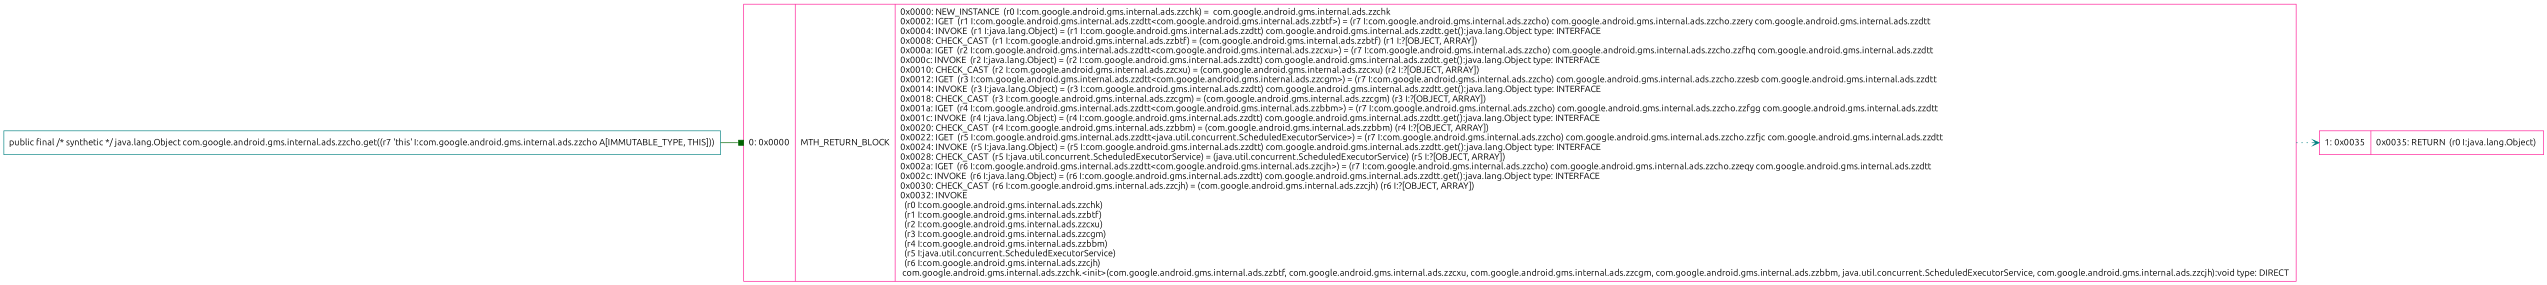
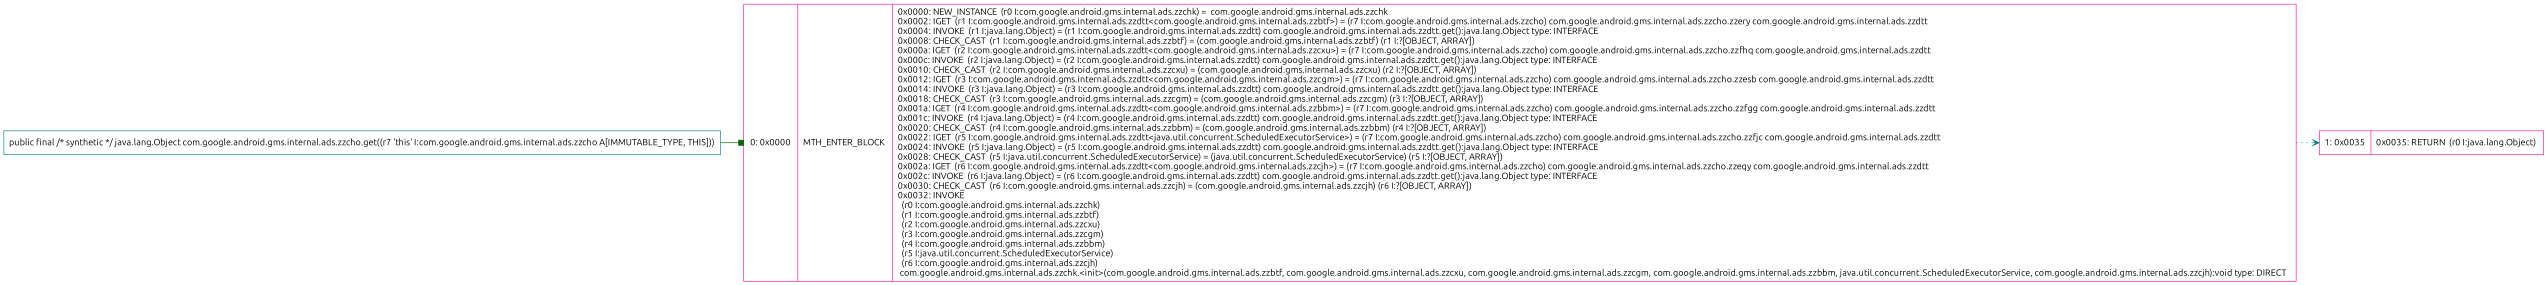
  digraph {
    rankdir=LR
    fontname=Ubuntu
    node [shape=record color=deeppink fontname=Ubuntu]
    edge [fontname=Ubuntu]
-   n1 [label="{0\:\ 0x0000|MTH_RETURN_BLOCK\l|0x0000: NEW_INSTANCE  (r0 I:com.google.android.gms.internal.ads.zzchk) =  com.google.android.gms.internal.ads.zzchk \l0x0002: IGET  (r1 I:com.google.android.gms.internal.ads.zzdtt\<com.google.android.gms.internal.ads.zzbtf\>) = (r7 I:com.google.android.gms.internal.ads.zzcho) com.google.android.gms.internal.ads.zzcho.zzery com.google.android.gms.internal.ads.zzdtt \l0x0004: INVOKE  (r1 I:java.lang.Object) = (r1 I:com.google.android.gms.internal.ads.zzdtt) com.google.android.gms.internal.ads.zzdtt.get():java.lang.Object type: INTERFACE \l0x0008: CHECK_CAST  (r1 I:com.google.android.gms.internal.ads.zzbtf) = (com.google.android.gms.internal.ads.zzbtf) (r1 I:?[OBJECT, ARRAY]) \l0x000a: IGET  (r2 I:com.google.android.gms.internal.ads.zzdtt\<com.google.android.gms.internal.ads.zzcxu\>) = (r7 I:com.google.android.gms.internal.ads.zzcho) com.google.android.gms.internal.ads.zzcho.zzfhq com.google.android.gms.internal.ads.zzdtt \l0x000c: INVOKE  (r2 I:java.lang.Object) = (r2 I:com.google.android.gms.internal.ads.zzdtt) com.google.android.gms.internal.ads.zzdtt.get():java.lang.Object type: INTERFACE \l0x0010: CHECK_CAST  (r2 I:com.google.android.gms.internal.ads.zzcxu) = (com.google.android.gms.internal.ads.zzcxu) (r2 I:?[OBJECT, ARRAY]) \l0x0012: IGET  (r3 I:com.google.android.gms.internal.ads.zzdtt\<com.google.android.gms.internal.ads.zzcgm\>) = (r7 I:com.google.android.gms.internal.ads.zzcho) com.google.android.gms.internal.ads.zzcho.zzesb com.google.android.gms.internal.ads.zzdtt \l0x0014: INVOKE  (r3 I:java.lang.Object) = (r3 I:com.google.android.gms.internal.ads.zzdtt) com.google.android.gms.internal.ads.zzdtt.get():java.lang.Object type: INTERFACE \l0x0018: CHECK_CAST  (r3 I:com.google.android.gms.internal.ads.zzcgm) = (com.google.android.gms.internal.ads.zzcgm) (r3 I:?[OBJECT, ARRAY]) \l0x001a: IGET  (r4 I:com.google.android.gms.internal.ads.zzdtt\<com.google.android.gms.internal.ads.zzbbm\>) = (r7 I:com.google.android.gms.internal.ads.zzcho) com.google.android.gms.internal.ads.zzcho.zzfgg com.google.android.gms.internal.ads.zzdtt \l0x001c: INVOKE  (r4 I:java.lang.Object) = (r4 I:com.google.android.gms.internal.ads.zzdtt) com.google.android.gms.internal.ads.zzdtt.get():java.lang.Object type: INTERFACE \l0x0020: CHECK_CAST  (r4 I:com.google.android.gms.internal.ads.zzbbm) = (com.google.android.gms.internal.ads.zzbbm) (r4 I:?[OBJECT, ARRAY]) \l0x0022: IGET  (r5 I:com.google.android.gms.internal.ads.zzdtt\<java.util.concurrent.ScheduledExecutorService\>) = (r7 I:com.google.android.gms.internal.ads.zzcho) com.google.android.gms.internal.ads.zzcho.zzfjc com.google.android.gms.internal.ads.zzdtt \l0x0024: INVOKE  (r5 I:java.lang.Object) = (r5 I:com.google.android.gms.internal.ads.zzdtt) com.google.android.gms.internal.ads.zzdtt.get():java.lang.Object type: INTERFACE \l0x0028: CHECK_CAST  (r5 I:java.util.concurrent.ScheduledExecutorService) = (java.util.concurrent.ScheduledExecutorService) (r5 I:?[OBJECT, ARRAY]) \l0x002a: IGET  (r6 I:com.google.android.gms.internal.ads.zzdtt\<com.google.android.gms.internal.ads.zzcjh\>) = (r7 I:com.google.android.gms.internal.ads.zzcho) com.google.android.gms.internal.ads.zzcho.zzeqy com.google.android.gms.internal.ads.zzdtt \l0x002c: INVOKE  (r6 I:java.lang.Object) = (r6 I:com.google.android.gms.internal.ads.zzdtt) com.google.android.gms.internal.ads.zzdtt.get():java.lang.Object type: INTERFACE \l0x0030: CHECK_CAST  (r6 I:com.google.android.gms.internal.ads.zzcjh) = (com.google.android.gms.internal.ads.zzcjh) (r6 I:?[OBJECT, ARRAY]) \l0x0032: INVOKE  \l  (r0 I:com.google.android.gms.internal.ads.zzchk)\l  (r1 I:com.google.android.gms.internal.ads.zzbtf)\l  (r2 I:com.google.android.gms.internal.ads.zzcxu)\l  (r3 I:com.google.android.gms.internal.ads.zzcgm)\l  (r4 I:com.google.android.gms.internal.ads.zzbbm)\l  (r5 I:java.util.concurrent.ScheduledExecutorService)\l  (r6 I:com.google.android.gms.internal.ads.zzcjh)\l com.google.android.gms.internal.ads.zzchk.\<init\>(com.google.android.gms.internal.ads.zzbtf, com.google.android.gms.internal.ads.zzcxu, com.google.android.gms.internal.ads.zzcgm, com.google.android.gms.internal.ads.zzbbm, java.util.concurrent.ScheduledExecutorService, com.google.android.gms.internal.ads.zzcjh):void type: DIRECT \l}"]
+   n1 [label="{0\:\ 0x0000|MTH_ENTER_BLOCK\l|0x0000: NEW_INSTANCE  (r0 I:com.google.android.gms.internal.ads.zzchk) =  com.google.android.gms.internal.ads.zzchk \l0x0002: IGET  (r1 I:com.google.android.gms.internal.ads.zzdtt\<com.google.android.gms.internal.ads.zzbtf\>) = (r7 I:com.google.android.gms.internal.ads.zzcho) com.google.android.gms.internal.ads.zzcho.zzery com.google.android.gms.internal.ads.zzdtt \l0x0004: INVOKE  (r1 I:java.lang.Object) = (r1 I:com.google.android.gms.internal.ads.zzdtt) com.google.android.gms.internal.ads.zzdtt.get():java.lang.Object type: INTERFACE \l0x0008: CHECK_CAST  (r1 I:com.google.android.gms.internal.ads.zzbtf) = (com.google.android.gms.internal.ads.zzbtf) (r1 I:?[OBJECT, ARRAY]) \l0x000a: IGET  (r2 I:com.google.android.gms.internal.ads.zzdtt\<com.google.android.gms.internal.ads.zzcxu\>) = (r7 I:com.google.android.gms.internal.ads.zzcho) com.google.android.gms.internal.ads.zzcho.zzfhq com.google.android.gms.internal.ads.zzdtt \l0x000c: INVOKE  (r2 I:java.lang.Object) = (r2 I:com.google.android.gms.internal.ads.zzdtt) com.google.android.gms.internal.ads.zzdtt.get():java.lang.Object type: INTERFACE \l0x0010: CHECK_CAST  (r2 I:com.google.android.gms.internal.ads.zzcxu) = (com.google.android.gms.internal.ads.zzcxu) (r2 I:?[OBJECT, ARRAY]) \l0x0012: IGET  (r3 I:com.google.android.gms.internal.ads.zzdtt\<com.google.android.gms.internal.ads.zzcgm\>) = (r7 I:com.google.android.gms.internal.ads.zzcho) com.google.android.gms.internal.ads.zzcho.zzesb com.google.android.gms.internal.ads.zzdtt \l0x0014: INVOKE  (r3 I:java.lang.Object) = (r3 I:com.google.android.gms.internal.ads.zzdtt) com.google.android.gms.internal.ads.zzdtt.get():java.lang.Object type: INTERFACE \l0x0018: CHECK_CAST  (r3 I:com.google.android.gms.internal.ads.zzcgm) = (com.google.android.gms.internal.ads.zzcgm) (r3 I:?[OBJECT, ARRAY]) \l0x001a: IGET  (r4 I:com.google.android.gms.internal.ads.zzdtt\<com.google.android.gms.internal.ads.zzbbm\>) = (r7 I:com.google.android.gms.internal.ads.zzcho) com.google.android.gms.internal.ads.zzcho.zzfgg com.google.android.gms.internal.ads.zzdtt \l0x001c: INVOKE  (r4 I:java.lang.Object) = (r4 I:com.google.android.gms.internal.ads.zzdtt) com.google.android.gms.internal.ads.zzdtt.get():java.lang.Object type: INTERFACE \l0x0020: CHECK_CAST  (r4 I:com.google.android.gms.internal.ads.zzbbm) = (com.google.android.gms.internal.ads.zzbbm) (r4 I:?[OBJECT, ARRAY]) \l0x0022: IGET  (r5 I:com.google.android.gms.internal.ads.zzdtt\<java.util.concurrent.ScheduledExecutorService\>) = (r7 I:com.google.android.gms.internal.ads.zzcho) com.google.android.gms.internal.ads.zzcho.zzfjc com.google.android.gms.internal.ads.zzdtt \l0x0024: INVOKE  (r5 I:java.lang.Object) = (r5 I:com.google.android.gms.internal.ads.zzdtt) com.google.android.gms.internal.ads.zzdtt.get():java.lang.Object type: INTERFACE \l0x0028: CHECK_CAST  (r5 I:java.util.concurrent.ScheduledExecutorService) = (java.util.concurrent.ScheduledExecutorService) (r5 I:?[OBJECT, ARRAY]) \l0x002a: IGET  (r6 I:com.google.android.gms.internal.ads.zzdtt\<com.google.android.gms.internal.ads.zzcjh\>) = (r7 I:com.google.android.gms.internal.ads.zzcho) com.google.android.gms.internal.ads.zzcho.zzeqy com.google.android.gms.internal.ads.zzdtt \l0x002c: INVOKE  (r6 I:java.lang.Object) = (r6 I:com.google.android.gms.internal.ads.zzdtt) com.google.android.gms.internal.ads.zzdtt.get():java.lang.Object type: INTERFACE \l0x0030: CHECK_CAST  (r6 I:com.google.android.gms.internal.ads.zzcjh) = (com.google.android.gms.internal.ads.zzcjh) (r6 I:?[OBJECT, ARRAY]) \l0x0032: INVOKE  \l  (r0 I:com.google.android.gms.internal.ads.zzchk)\l  (r1 I:com.google.android.gms.internal.ads.zzbtf)\l  (r2 I:com.google.android.gms.internal.ads.zzcxu)\l  (r3 I:com.google.android.gms.internal.ads.zzcgm)\l  (r4 I:com.google.android.gms.internal.ads.zzbbm)\l  (r5 I:java.util.concurrent.ScheduledExecutorService)\l  (r6 I:com.google.android.gms.internal.ads.zzcjh)\l com.google.android.gms.internal.ads.zzchk.\<init\>(com.google.android.gms.internal.ads.zzbtf, com.google.android.gms.internal.ads.zzcxu, com.google.android.gms.internal.ads.zzcgm, com.google.android.gms.internal.ads.zzbbm, java.util.concurrent.ScheduledExecutorService, com.google.android.gms.internal.ads.zzcjh):void type: DIRECT \l}"]
    n2 [label="{1\:\ 0x0035|0x0035: RETURN  (r0 I:java.lang.Object) \l}"]
    n3 [label="{public final \/* synthetic *\/ java.lang.Object com.google.android.gms.internal.ads.zzcho.get((r7 'this' I:com.google.android.gms.internal.ads.zzcho A[IMMUTABLE_TYPE, THIS])) }" color=teal]
    n1 -> n2 [color=teal style=dotted arrowhead=vee]
    n3 -> n1 [color=darkgreen style=solid arrowhead=box]
  }
